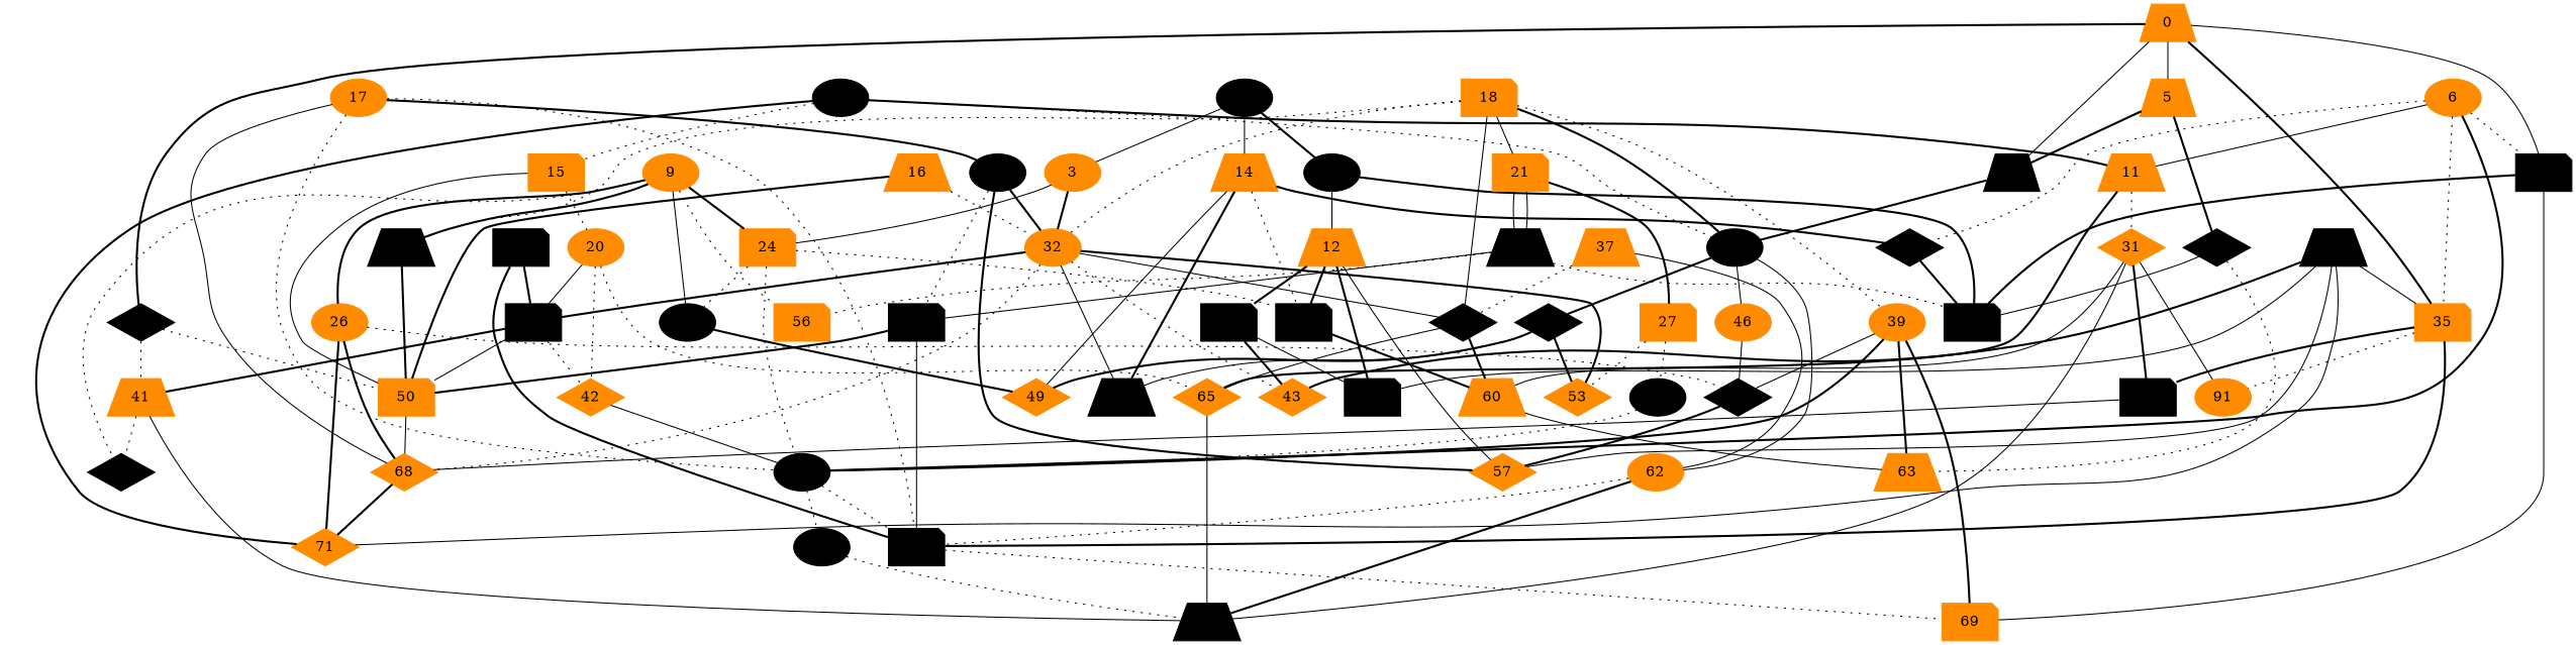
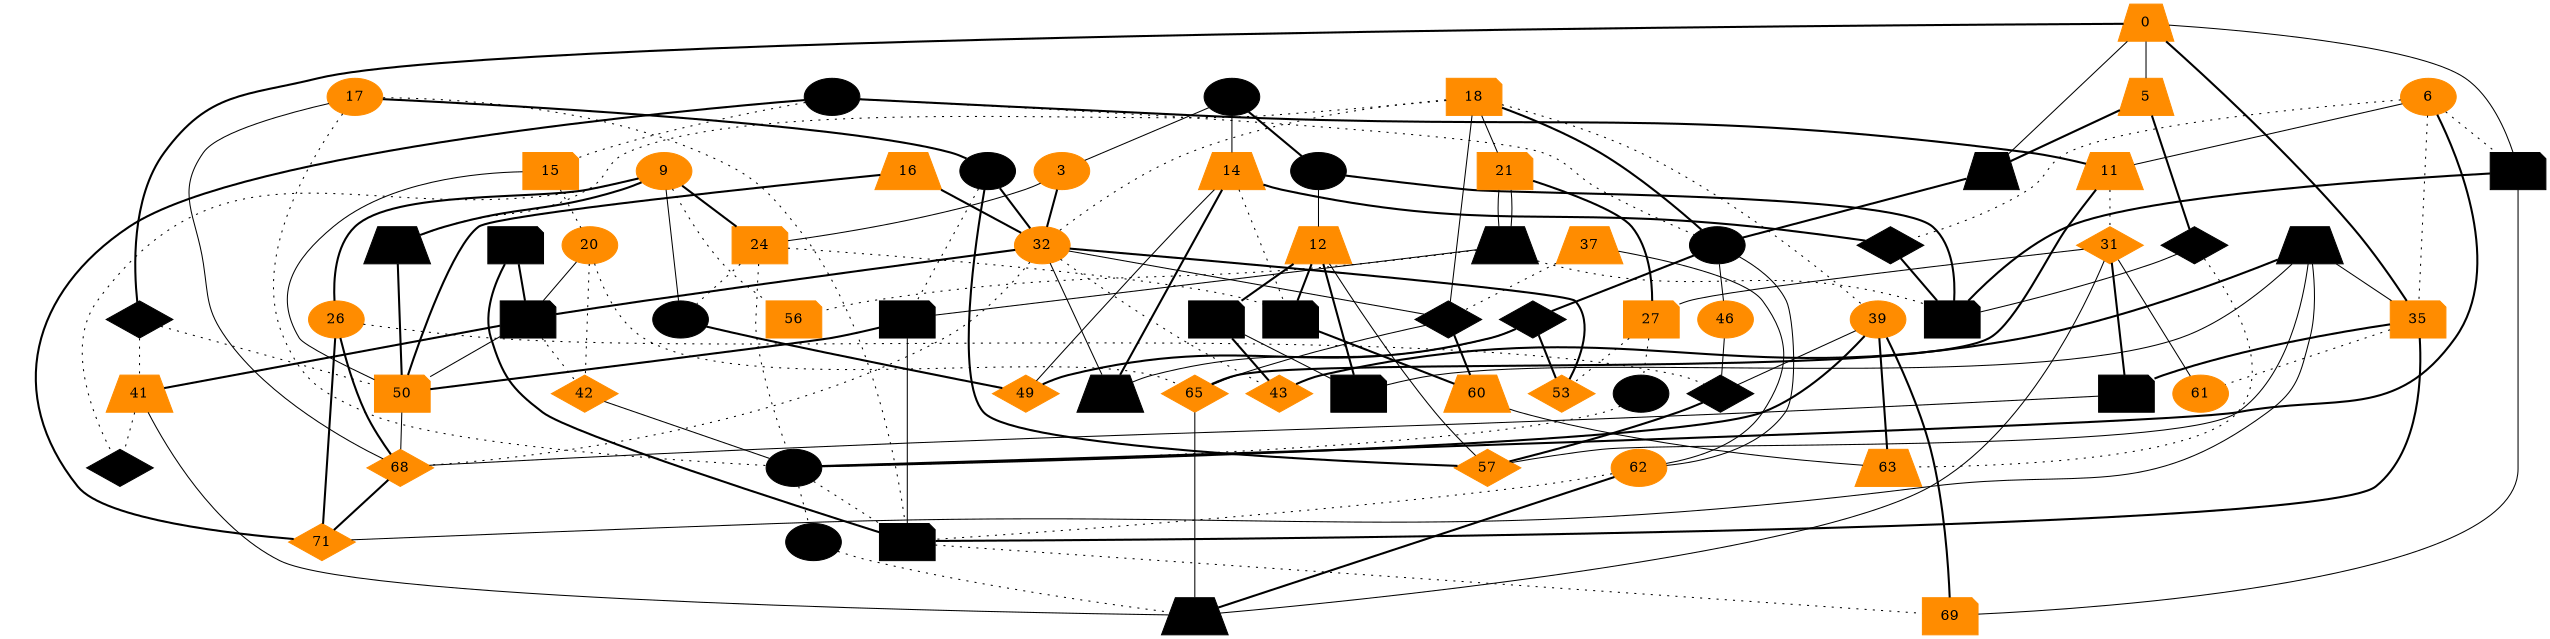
  graph {
    node [color=darkorange shape=ellipse style=filled]
    edge [style=bold]
    n1 [label=0 shape=trapezium]
    5 [shape=trapezium]
    8 [color=black shape=trapezium]
    10 [color=black shape=diamond]
    19 [color=black shape=note]
    35 [shape=note]
    22 [color=black shape=diamond]
    29 [color=black]
    41 [shape=trapezium]
    50 [shape=note]
    66 [color=black shape=note]
    69 [shape=note]
-   61 [label=91]
+   61
    64 [color=black shape=note]
    38 [color=black shape=note]
    2 [color=black]
    3
    7 [color=black]
    14 [shape=trapezium]
    24 [shape=note]
    32
    12 [shape=trapezium]
    52 [color=black shape=diamond]
    55 [color=black shape=note]
    49 [shape=diamond]
    59 [color=black shape=trapezium]
    48 [color=black]
    34 [color=black]
    36 [color=black shape=note]
    68 [shape=diamond]
    45 [color=black shape=diamond]
    43 [shape=diamond]
    53 [shape=diamond]
    4 [color=black]
    11 [shape=trapezium]
    15 [shape=note]
    71 [shape=diamond]
    65 [shape=diamond]
    31 [shape=diamond]
    20
    44 [color=black shape=diamond]
    46
    62
    63 [shape=trapezium]
    6
    58 [color=black]
    23 [color=black shape=note]
    57 [shape=diamond]
    67 [color=black shape=note]
    9
    26
    28 [color=black shape=trapezium]
    54 [color=black shape=diamond]
    56 [shape=note]
    51 [color=black shape=diamond]
    70 [color=black shape=trapezium]
    60 [shape=trapezium]
    13 [color=black shape=note]
    42 [shape=diamond]
    16 [shape=trapezium]
    17
    25 [color=black]
    47 [color=black shape=note]
    18 [shape=note]
    21 [shape=note]
    39
    27 [shape=note]
    33 [color=black shape=trapezium]
    40 [color=black]
    30 [color=black shape=trapezium]
    37 [shape=trapezium]
    n1 -- 5 [style=solid]
    n1 -- 8 [style=solid]
    n1 -- 10
    n1 -- 19 [style=solid]
    n1 -- 35
    5 -- 8
    5 -- 22
    8 -- 29
    10 -- 41 [style=dotted]
    10 -- 50 [style=dotted]
    19 -- 66
    19 -- 69 [style=solid]
    35 -- 61 [style=dotted]
    35 -- 64
    35 -- 38
    22 -- 66 [style=solid]
    22 -- 63 [style=dotted]
    29 -- 44
    29 -- 46 [style=solid]
    29 -- 62 [style=solid]
    41 -- 54 [style=dotted]
    41 -- 70 [style=solid]
    50 -- 68 [style=solid]
    64 -- 69 [style=dotted]
    38 -- 68 [style=solid]
    2 -- 3 [style=solid]
    2 -- 7
    2 -- 14 [style=solid]
    3 -- 24 [style=solid]
    3 -- 32
    7 -- 66
    7 -- 12 [style=solid]
    14 -- 52
    14 -- 55 [style=dotted]
    14 -- 49 [style=solid]
    14 -- 59
    24 -- 55 [style=dotted]
    24 -- 48 [style=dotted]
    24 -- 34 [style=dotted]
    32 -- 59 [style=solid]
    32 -- 36
    32 -- 68 [style=dotted]
    32 -- 45 [style=solid]
    32 -- 43 [style=dotted]
    32 -- 53
    12 -- 55
    12 -- 23
    12 -- 57 [style=solid]
    12 -- 67
    52 -- 66
    55 -- 60
    48 -- 64 [style=dotted]
    48 -- 58 [style=dotted]
    34 -- 49
    36 -- 41
    36 -- 50 [style=solid]
    36 -- 42 [style=dotted]
    68 -- 71
    45 -- 65 [style=solid]
    45 -- 60
    4 -- 29 [style=dotted]
    4 -- 11
    4 -- 15 [style=dotted]
    4 -- 71
    11 -- 65
    11 -- 31 [style=dotted]
    15 -- 50 [style=solid]
    15 -- 20 [style=dotted]
    65 -- 70 [style=solid]
    31 -- 61 [style=solid]
    31 -- 38
    31 -- 70 [style=solid]
-   31 -- 60 [style=solid]
+   31 -- 27 [style=solid]
    20 -- 36 [style=solid]
    20 -- 65 [style=dotted]
    20 -- 42 [style=dotted]
    44 -- 49
    44 -- 59 [style=solid]
    44 -- 53
    46 -- 51 [style=solid]
    62 -- 64 [style=dotted]
    62 -- 70
    6 -- 19 [style=dotted]
    6 -- 35 [style=dotted]
    6 -- 52 [style=dotted]
    6 -- 48
    6 -- 11 [style=solid]
    58 -- 70 [style=dotted]
    23 -- 43
    23 -- 67 [style=solid]
    9 -- 24
    9 -- 34 [style=solid]
    9 -- 26
    9 -- 28
    9 -- 54 [style=dotted]
    9 -- 56 [style=dotted]
    26 -- 68
    26 -- 71
    26 -- 51 [style=dotted]
    28 -- 50
    51 -- 57
    60 -- 63 [style=solid]
    13 -- 64
    13 -- 36
    42 -- 48 [style=solid]
    16 -- 50
-   16 -- 32 [style=dotted]
+   16 -- 32
    17 -- 64 [style=dotted]
    17 -- 48 [style=dotted]
    17 -- 68 [style=solid]
    17 -- 25
    25 -- 32
    25 -- 57
    25 -- 47 [style=dotted]
    47 -- 50
    47 -- 64 [style=solid]
    18 -- 29
    18 -- 32 [style=dotted]
    18 -- 45 [style=solid]
    18 -- 28 [style=dotted]
    18 -- 21 [style=solid]
    18 -- 39 [style=dotted]
    21 -- 27
    21 -- 33 [style=solid]
    21 -- 33 [style=solid]
    39 -- 69
    39 -- 48
    39 -- 63
    39 -- 51 [style=solid]
    27 -- 53 [style=dotted]
    27 -- 40 [style=dotted]
    33 -- 66 [style=dotted]
    33 -- 56 [style=dotted]
    33 -- 47 [style=solid]
    40 -- 48 [style=dotted]
    30 -- 35 [style=solid]
    30 -- 43
    30 -- 71 [style=solid]
    30 -- 57 [style=solid]
    30 -- 67 [style=solid]
    37 -- 45 [style=dotted]
    37 -- 62 [style=solid]
  }
